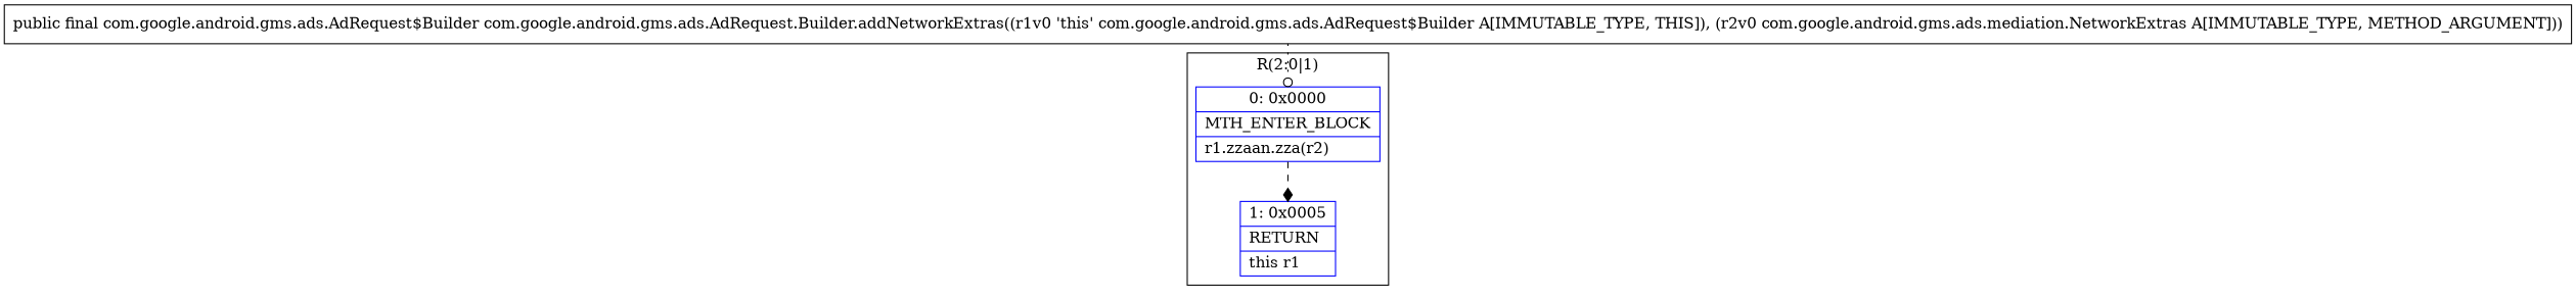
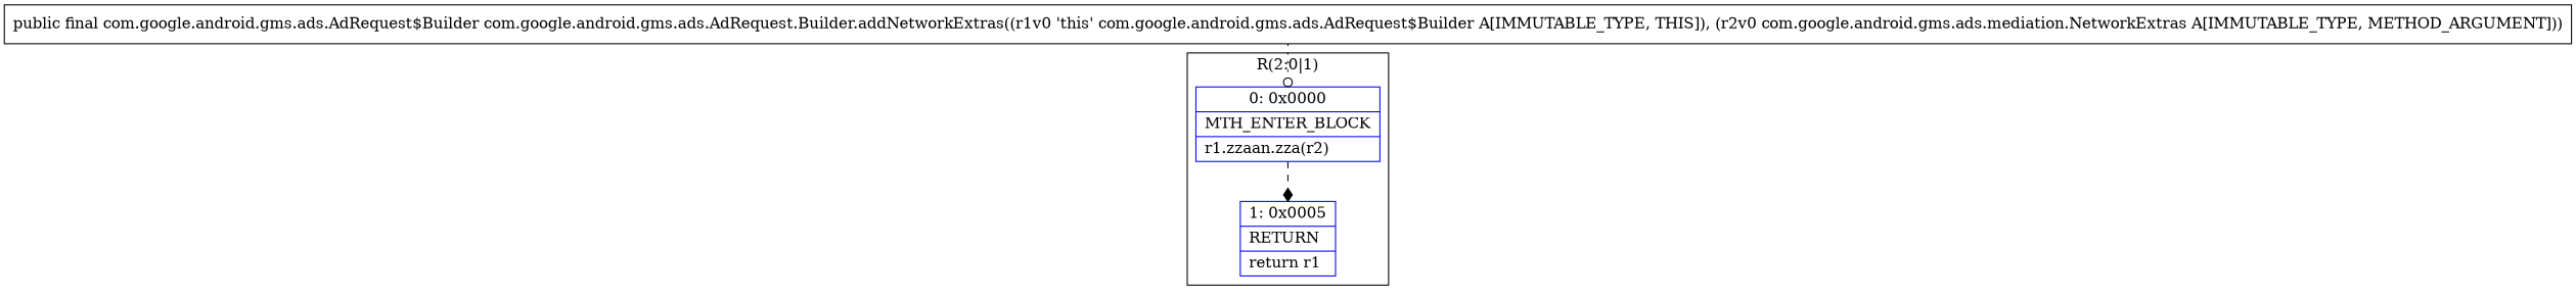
  digraph {
    node [color=blue shape=record]
    edge [color=black]
    n1 [label="{0\:\ 0x0000|MTH_ENTER_BLOCK\l|r1.zzaan.zza(r2)\l}"]
-   n2 [label="{1\:\ 0x0005|RETURN\l|this r1\l}"]
+   n2 [label="{1\:\ 0x0005|RETURN\l|return r1\l}"]
    n3 [label="{public final com.google.android.gms.ads.AdRequest$Builder com.google.android.gms.ads.AdRequest.Builder.addNetworkExtras((r1v0 'this' com.google.android.gms.ads.AdRequest$Builder A[IMMUTABLE_TYPE, THIS]), (r2v0 com.google.android.gms.ads.mediation.NetworkExtras A[IMMUTABLE_TYPE, METHOD_ARGUMENT])) }" color=""]
    subgraph cluster_1 {
      label="R(2:0|1)"
      n1
      n2
    }
    n1 -> n2 [style=dashed arrowhead=diamond]
    n3 -> n1 [style=dotted arrowhead=odot]
  }
